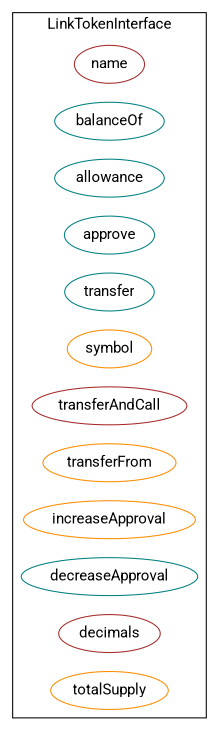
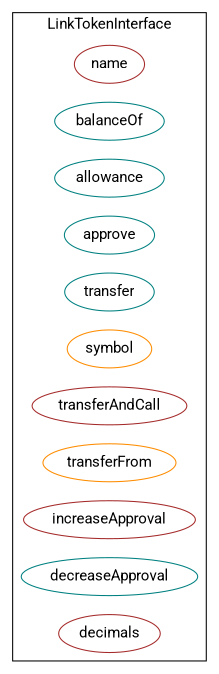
  strict digraph {
    rankdir=LR
    fontname=Roboto
    node [color=teal fontname=Roboto]
    n1 [label=name color=brown]
    n2 [label=balanceOf]
    n3 [label=allowance]
    n4 [label=approve]
    n5 [label=transfer]
    n6 [label=symbol color=darkorange]
    n7 [label=transferAndCall color=brown]
    n8 [label=transferFrom color=darkorange]
-   n9 [label=increaseApproval color=darkorange]
+   n9 [label=increaseApproval color=brown]
    n10 [label=decreaseApproval]
    n11 [label=decimals color=brown]
-   n12 [label=totalSupply color=darkorange]
    subgraph cluster_1 {
      label=LinkTokenInterface
      n1
      n2
      n3
      n4
      n5
      n6
      n7
      n8
      n9
      n10
      n11
-     n12
    }
    subgraph cluster_2 {
      label="[Solidity]"
    }
  }
